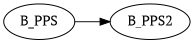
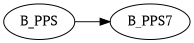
  digraph {
    rankdir=LR
    fontname="PT Serif"
    node [cpu=0 qlo=1 fontname="PT Serif"]
-   B_PPS2 [tperiod=1000000000 type=block]
+   B_PPS2 [tperiod=1000000000 type=block label=B_PPS7]
    B_PPS
    subgraph sub_1 {
      B_PPS2
      B_PPS
    }
    B_PPS -> B_PPS2 [type=defdst fontname="PT Serif"]
  }
